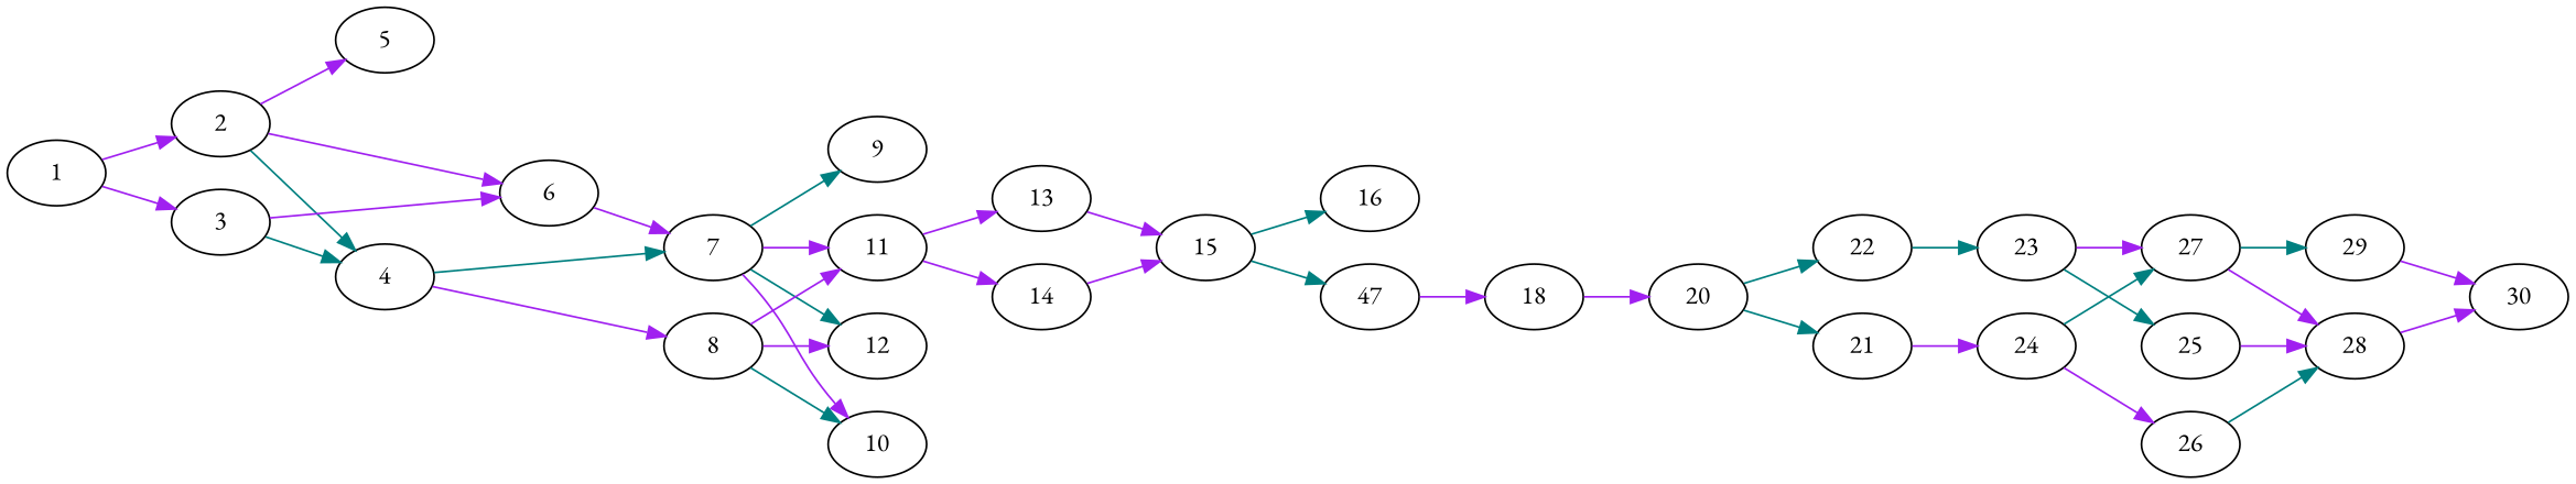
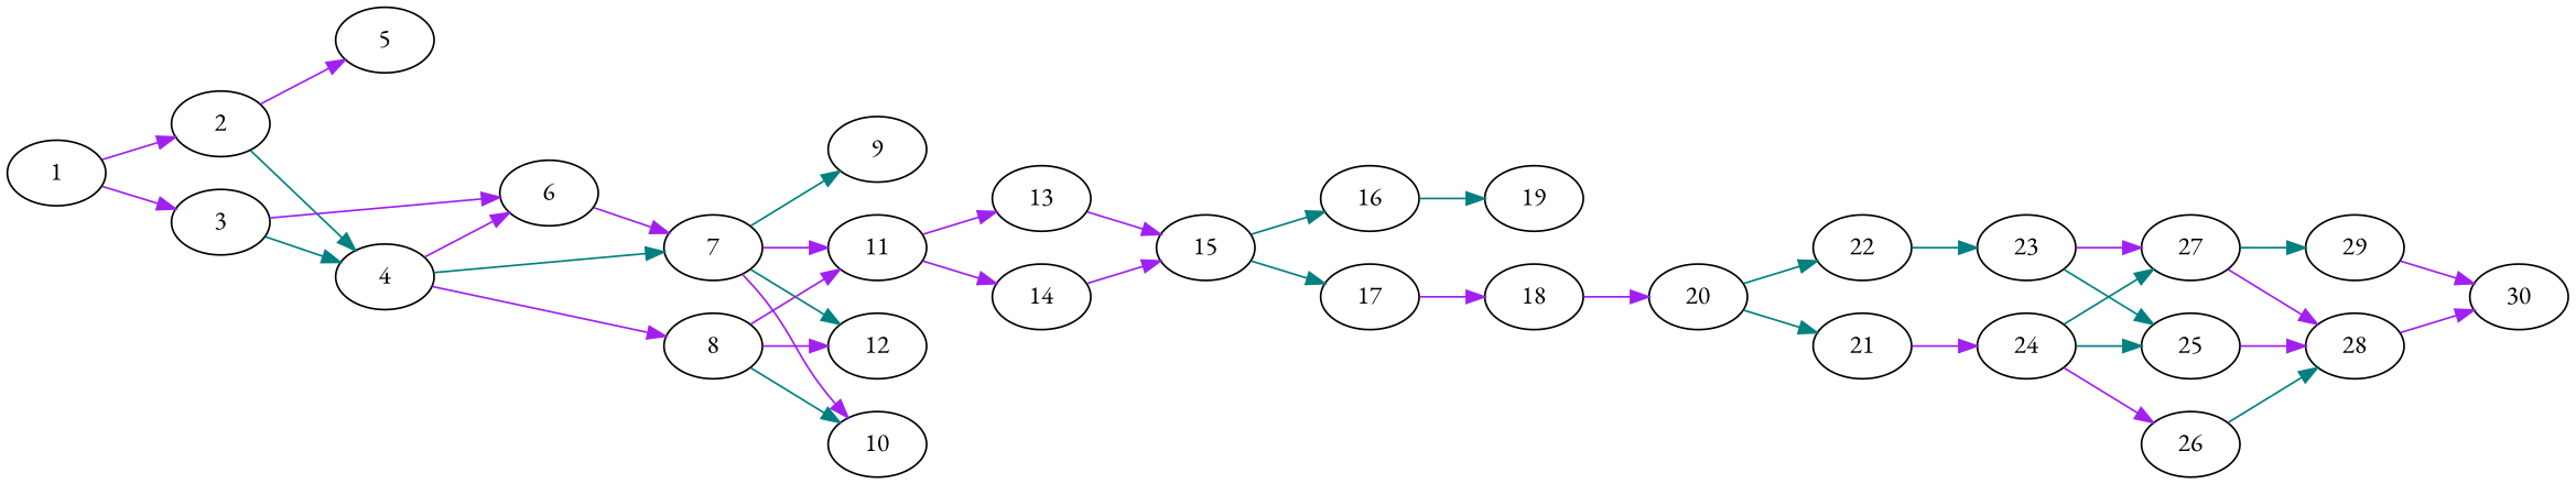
  digraph {
    fontname="EB Garamond"
    rankdir=LR
    node [alpha=0.10 fontname="EB Garamond"]
    edge [color=purple fontname="EB Garamond"]
    1 [alpha=0.11 expect_size=25161728]
    2 [alpha=0.09 expect_size=34492416]
    3 [expect_size=47622144]
    4 [alpha=0.02 expect_size=5718016]
    5 [alpha=0.14 expect_size=33727488]
    6 [alpha=0.02 expect_size=28151808]
    7 [alpha=0.02 expect_size=10748928]
    8 [expect_size=22189056]
    9 [alpha=0.16 expect_size=42740736]
    10 [alpha=0.03 expect_size=15533056]
    11 [expect_size=25628672]
    12 [alpha=0.14 expect_size=52396032]
    13 [alpha=0.17 expect_size=27429888]
    14 [alpha=0.19 expect_size=50315264]
    15 [alpha=0.18 expect_size=7971840]
    16 [alpha=0.19 expect_size=39879680]
-   17 [alpha=0.04 expect_size=43881472 label=47]
+   17 [alpha=0.04 expect_size=43881472]
+   19 [alpha=0.20 expect_size=25009152]
    18 [expect_size=47455232]
    20 [alpha=0.03 expect_size=15141888]
    21 [alpha=0.15 expect_size=21246976]
    22 [alpha=0.19 expect_size=44912640]
    24 [alpha=0.04 expect_size=24530944]
    23 [alpha=0.01 expect_size=31462400]
    25 [alpha=0.18 expect_size=22872064]
    27 [alpha=0.09 expect_size=15917056]
    26 [alpha=0.02 expect_size=18158592]
    28 [alpha=0.03 expect_size=25896960]
    29 [alpha=0.12 expect_size=50465792]
    30 [alpha=0.06 expect_size=50000896]
    1 -> 2
    1 -> 3
    2 -> 4 [color=teal]
    2 -> 5
-   2 -> 6
+   4 -> 6
    3 -> 4 [color=teal]
    3 -> 6
    4 -> 7 [color=teal]
    4 -> 8
    6 -> 7
    7 -> 9 [color=teal]
    7 -> 10
    7 -> 11
    7 -> 12 [color=teal]
    8 -> 10 [color=teal]
    8 -> 11
    8 -> 12
    11 -> 13
    11 -> 14
    13 -> 15
    14 -> 15
    15 -> 16 [color=teal]
    15 -> 17 [color=teal]
+   16 -> 19 [color=teal]
    17 -> 18
    18 -> 20
    20 -> 21 [color=teal]
    20 -> 22 [color=teal]
    21 -> 24
    22 -> 23 [color=teal]
+   24 -> 25 [color=teal]
    24 -> 27 [color=teal]
    24 -> 26
    23 -> 25 [color=teal]
    23 -> 27
    25 -> 28
    27 -> 28
    27 -> 29 [color=teal]
    26 -> 28 [color=teal]
    28 -> 30
    29 -> 30
  }
